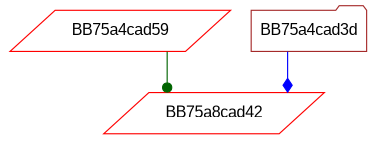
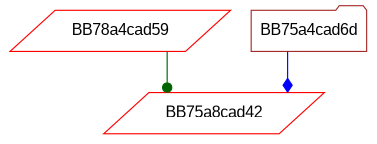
  digraph {
    fontname="Liberation Sans"
    splines=ortho
    node [color=red fontname="Liberation Sans" shape=parallelogram]
    edge [fontname="Liberation Sans"]
-   BB75a4cad59
+   BB75a4cad59 [label=BB78a4cad59]
    n2 [label=BB75a8cad42]
-   BB75a4cad3d [color=brown shape=folder]
+   BB75a4cad3d [color=brown shape=folder label=BB75a4cad6d]
    BB75a4cad59 -> n2 [arrowhead=dot color=darkgreen]
    BB75a4cad3d -> n2 [arrowhead=diamond color=blue]
  }
